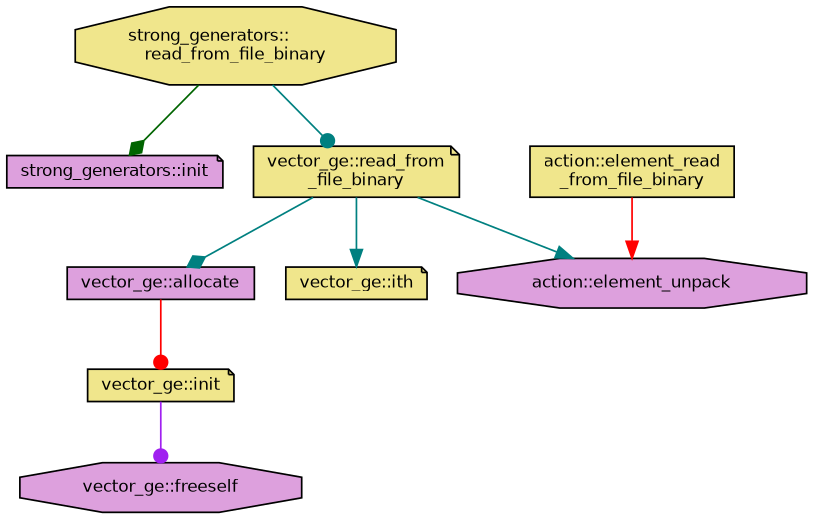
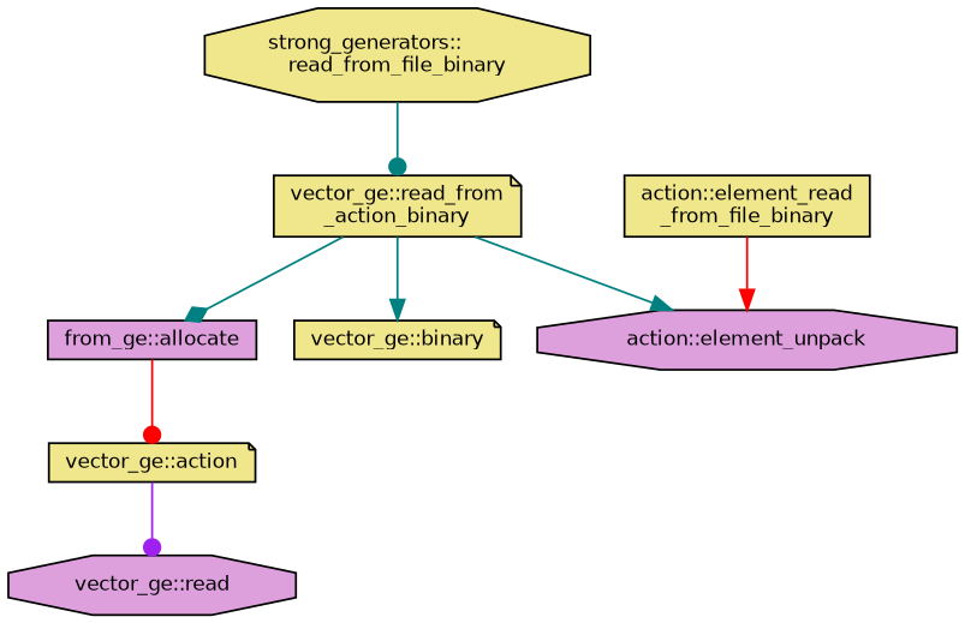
  digraph {
    rankdir=TB
    node [color=black fillcolor=khaki fontname=Helvetica fontsize=10 shape=note style=filled]
    edge [arrowhead=dot color=teal fontname=Helvetica fontsize=10 labelfontname=Helvetica labelfontsize=10 style=solid]
    n1 [fontcolor=black height=0.2 label="strong_generators::\lread_from_file_binary" shape=octagon width=0.4]
-   n2 [fillcolor=plum height=0.2 label="strong_generators::init" width=0.4]
-   n3 [height=0.2 label="vector_ge::read_from\l_file_binary" width=0.4]
-   n4 [height=0.2 label="vector_ge::init" width=0.4]
-   n5 [fillcolor=plum height=0.2 label="vector_ge::freeself" shape=octagon width=0.4]
-   n6 [fillcolor=plum height=0.2 label="vector_ge::allocate" shape=box width=0.4]
-   n7 [height=0.2 label="vector_ge::ith" width=0.4]
+   n3 [height=0.2 label="vector_ge::read_from\l_action_binary" width=0.4]
+   n4 [height=0.2 label="vector_ge::action" width=0.4]
+   n5 [fillcolor=plum height=0.2 label="vector_ge::read" shape=octagon width=0.4]
+   n6 [fillcolor=plum height=0.2 label="from_ge::allocate" shape=box width=0.4]
+   n7 [height=0.2 label="vector_ge::binary" width=0.4]
    n8 [fillcolor=plum height=0.2 label="action::element_unpack" shape=octagon width=0.4]
    n9 [height=0.2 label="action::element_read\l_from_file_binary" shape=box width=0.4]
-   n1 -> n2 [arrowhead=diamond color=darkgreen]
    n1 -> n3
    n3 -> n6 [arrowhead=diamond]
    n3 -> n7 [arrowhead=normal]
    n3 -> n8 [arrowhead=normal]
    n4 -> n5 [color=purple]
    n6 -> n4 [color=red]
    n9 -> n8 [arrowhead=normal color=red]
  }
